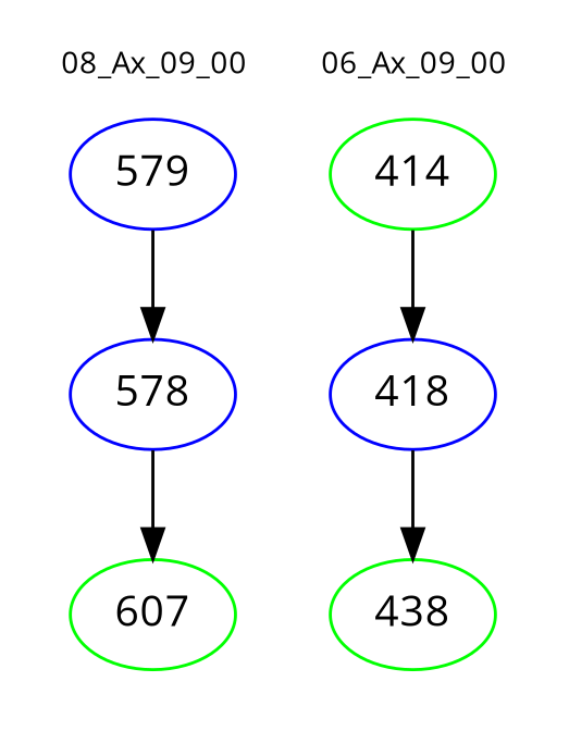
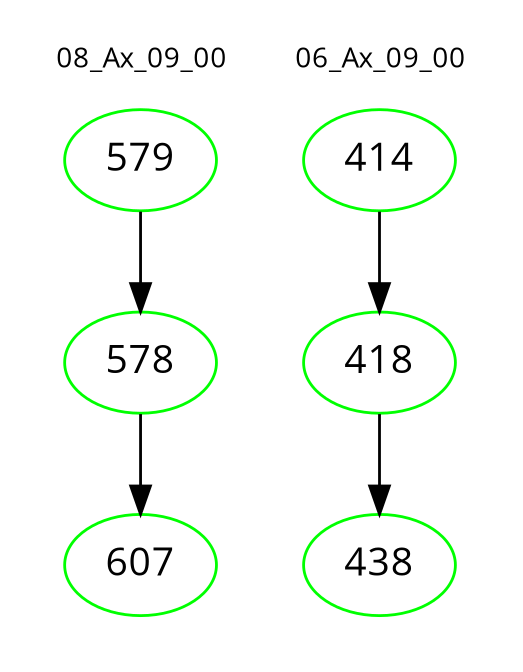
  digraph {
    fontname="Open Sans"
    node [color=green fontname="Open Sans"]
    edge [color=black fontname="Open Sans"]
-   n1 [color=blue label=579]
-   n2 [color=blue label=578]
+   n1 [label=579]
+   n2 [label=578]
    n3 [label=607]
    n4 [label=414]
-   n5 [color=blue label=418]
+   n5 [label=418]
    n6 [label=438]
    subgraph cluster_1 {
      color=white
      fontsize=10
      label="08_Ax_09_00"
      n1
      n2
      n3
    }
    subgraph cluster_2 {
      color=white
      fontsize=10
      label="06_Ax_09_00"
      n4
      n5
      n6
    }
    n1 -> n2
    n2 -> n3
    n4 -> n5
    n5 -> n6
  }
